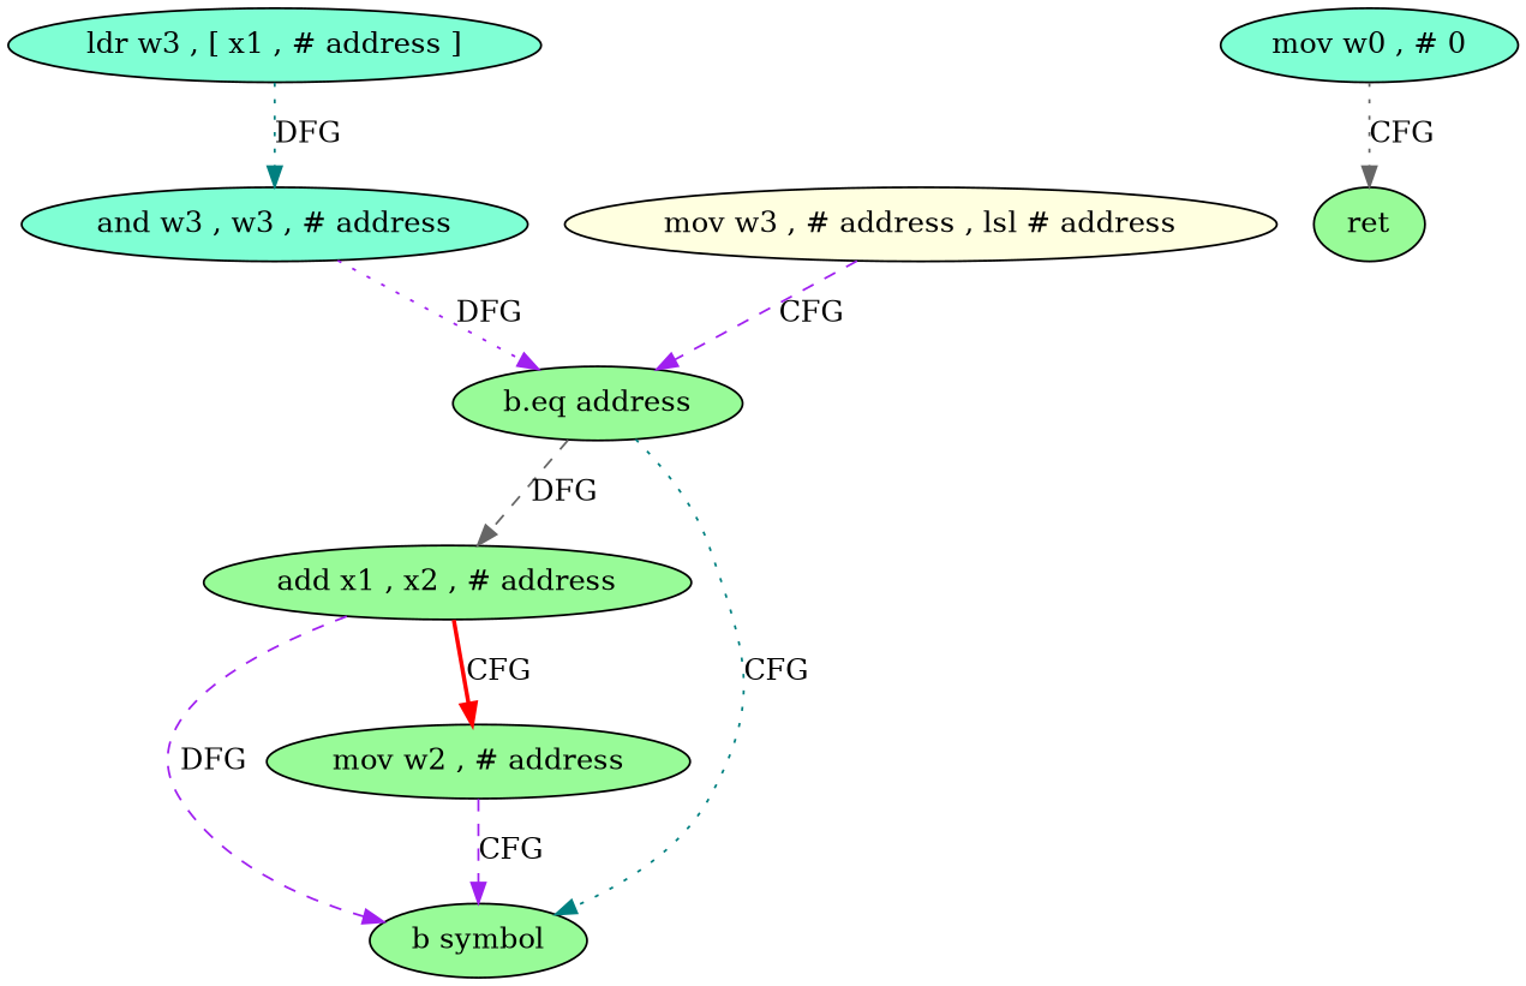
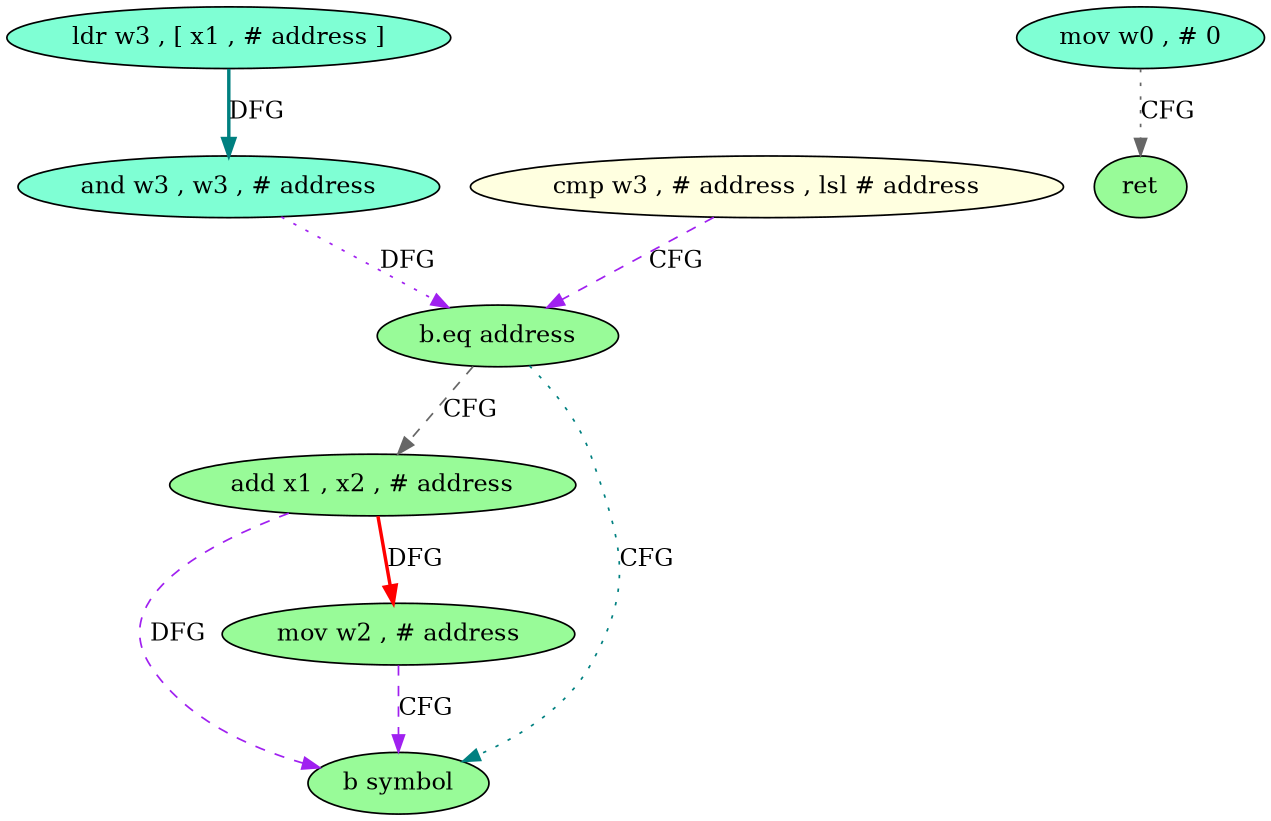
  digraph {
    node [fillcolor=palegreen style=filled]
    edge [color=purple style=dashed]
    n1 [fillcolor=aquamarine label="ldr w3 , [ x1 , # address ]"]
    n2 [fillcolor=aquamarine label="and w3 , w3 , # address"]
    n3 [label="b.eq address"]
-   n4 [fillcolor=lightyellow label="mov w3 , # address , lsl # address"]
+   n4 [fillcolor=lightyellow label="cmp w3 , # address , lsl # address"]
    n5 [label="add x1 , x2 , # address"]
    n6 [label="b symbol"]
    n7 [label="mov w2 , # address"]
    n8 [fillcolor=aquamarine label="mov w0 , # 0"]
    n9 [label=ret]
-   n1 -> n2 [color=teal label=DFG style=dotted]
+   n1 -> n2 [color=teal label=DFG style=bold]
    n2 -> n3 [label=DFG style=dotted]
-   n3 -> n5 [color=gray40 label=DFG]
+   n3 -> n5 [color=gray40 label=CFG]
    n3 -> n6 [color=teal label=CFG style=dotted]
    n4 -> n3 [label=CFG]
    n5 -> n6 [label=DFG]
-   n5 -> n7 [color=red label=CFG style=bold]
+   n5 -> n7 [color=red label=DFG style=bold]
    n7 -> n6 [label=CFG]
    n8 -> n9 [color=gray40 label=CFG style=dotted]
  }
